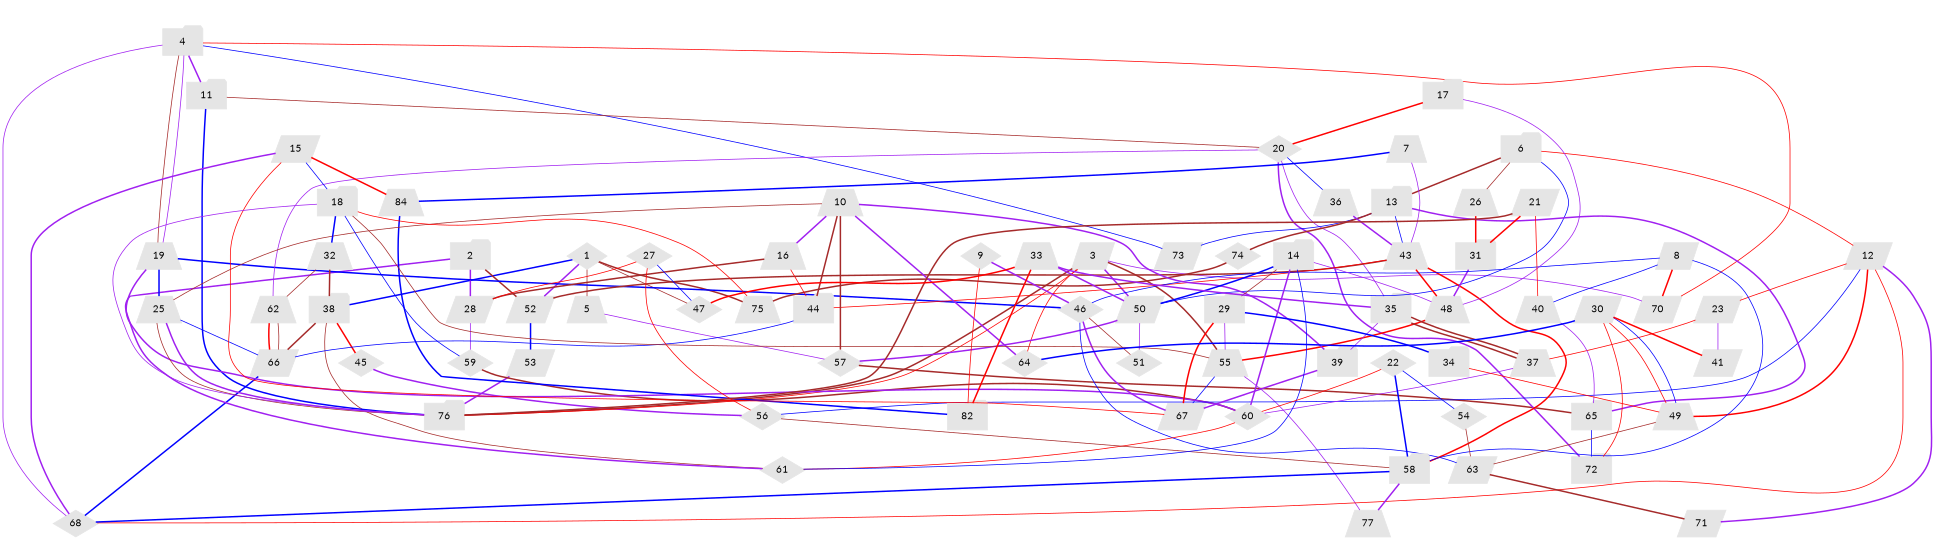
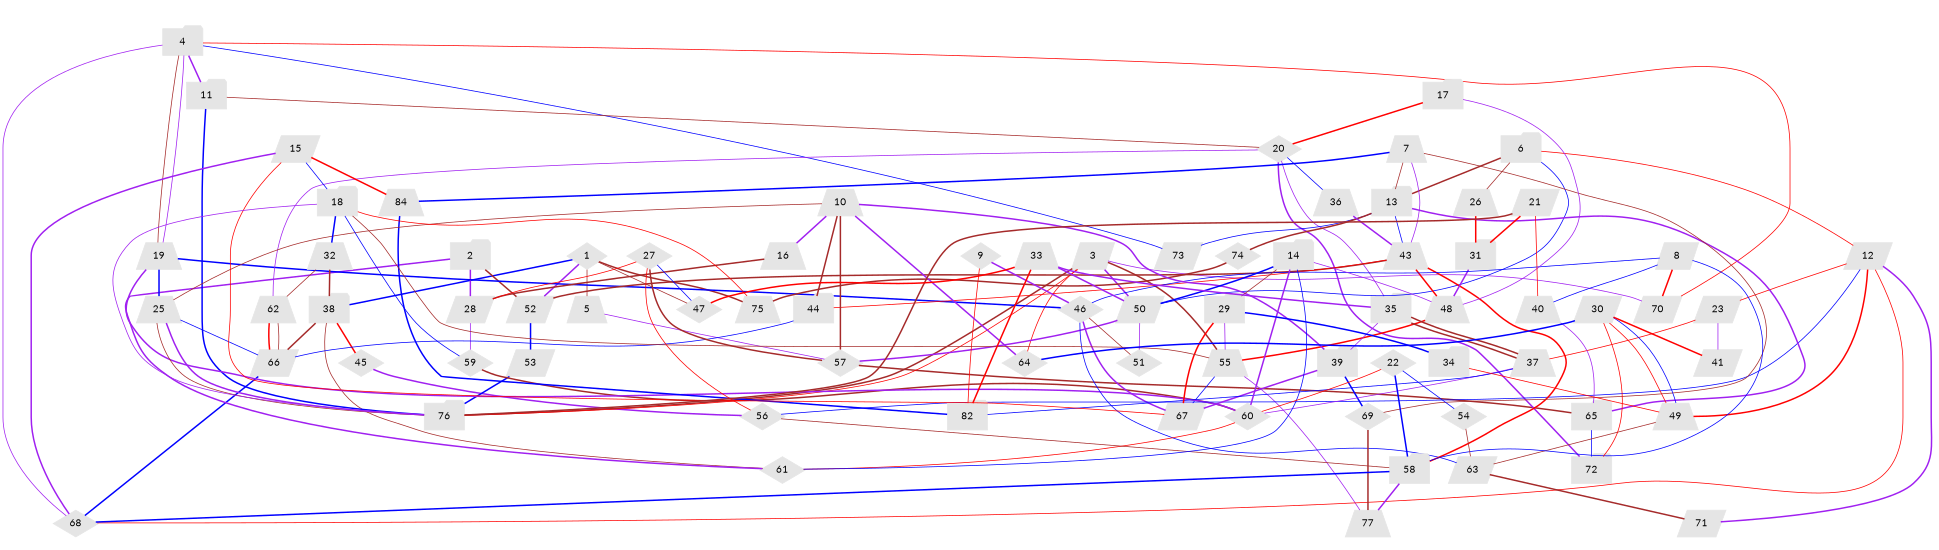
  graph {
    fontname=Lato
    node [color=gray90 fontname=Lato shape=trapezium style=filled]
    edge [color=purple fontname=Lato style=solid]
    1 [shape=diamond]
    5
    38 [shape=folder]
    47 [shape=diamond]
    52 [shape=parallelogram]
    75
    57 [shape=diamond]
    61 [shape=diamond]
    66 [shape=parallelogram]
    45 [shape=diamond]
    53 [shape=parallelogram]
    2 [shape=folder]
    28 [shape=parallelogram]
    59 [shape=diamond]
    3 [shape=parallelogram]
    50 [shape=parallelogram]
    55
    64 [shape=diamond]
    70 [shape=parallelogram]
    76 [shape=folder]
    51 [shape=diamond]
    67 [shape=parallelogram]
    77
    4 [shape=folder]
    11 [shape=folder]
    19
    68 [shape=diamond]
    73 [shape=parallelogram]
    20 [shape=diamond]
    46 [shape=diamond]
    25
    60 [shape=diamond]
    65 [shape=folder]
    6 [shape=folder]
    12 [shape=parallelogram]
    13 [shape=folder]
    26
    23 [shape=parallelogram]
    49
    56 [shape=diamond]
    71 [shape=parallelogram]
    43
    74 [shape=diamond]
    31 [shape=folder]
    7
    n46 [label=84]
+   69 [shape=diamond]
    n48 [label=82 shape=folder]
    58 [shape=folder]
    44 [shape=folder]
    48
    8 [shape=parallelogram]
    40
    63 [shape=parallelogram]
    9 [shape=diamond]
    10
    16
    39 [shape=folder]
    35 [shape=folder]
    36
    62
    72 [shape=folder]
    37
    41 [shape=parallelogram]
    14 [shape=folder]
    29 [shape=folder]
    34 [shape=folder]
    15 [shape=parallelogram]
    18 [shape=folder]
    32
    17 [shape=folder]
    21 [shape=parallelogram]
    22 [shape=diamond]
    54 [shape=diamond]
    27 [shape=diamond]
    30 [shape=parallelogram]
    33
    1 -- 5 [color=brown]
    1 -- 38 [color=blue style=bold]
    1 -- 47 [color=brown]
    1 -- 52 [style=bold]
    1 -- 75 [color=brown style=bold]
    5 -- 57
    38 -- 61 [color=brown]
    38 -- 66 [color=brown style=bold]
    38 -- 45 [color=red style=bold]
    52 -- 53 [color=blue style=bold]
    57 -- 65 [color=brown style=bold]
    66 -- 68 [color=blue style=bold]
    45 -- 56 [style=bold]
-   53 -- 76 [style=bold]
+   53 -- 76 [color=blue style=bold]
    2 -- 52 [color=brown style=bold]
    2 -- 61 [style=bold]
    2 -- 28 [style=bold]
    28 -- 59
    59 -- 60 [color=brown style=bold]
    3 -- 50 [style=bold]
    3 -- 55 [color=brown style=bold]
    3 -- 64 [color=red]
    3 -- 70
    3 -- 76 [color=brown style=bold]
    3 -- 76 [color=red]
    50 -- 57 [style=bold]
    50 -- 51
    55 -- 67 [color=blue]
    55 -- 77
    4 -- 70 [color=red]
    4 -- 11 [style=bold]
    4 -- 19 [color=brown]
    4 -- 19
    4 -- 68
    4 -- 73 [color=blue]
    11 -- 76 [color=blue style=bold]
    11 -- 20 [color=brown]
    19 -- 46 [color=blue style=bold]
    19 -- 25 [color=blue style=bold]
    19 -- 60 [style=bold]
    20 -- 35
    20 -- 36 [color=blue]
    20 -- 62
    20 -- 72 [style=bold]
    46 -- 51 [color=brown]
    46 -- 67 [style=bold]
    46 -- 63 [color=blue]
    25 -- 66 [color=blue]
    25 -- 76 [color=brown]
    25 -- 76 [style=bold]
    60 -- 61 [color=red]
    65 -- 72 [color=blue]
    6 -- 50 [color=blue]
    6 -- 12 [color=red]
    6 -- 13 [color=brown style=bold]
    6 -- 26 [color=brown]
    12 -- 68 [color=red]
    12 -- 23 [color=red]
    12 -- 49 [color=red style=bold]
    12 -- 56 [color=blue]
    12 -- 71 [style=bold]
    13 -- 73 [color=blue]
    13 -- 65 [style=bold]
    13 -- 43 [color=blue]
    13 -- 74 [color=brown style=bold]
    26 -- 31 [color=red style=bold]
    23 -- 37 [color=red]
    23 -- 41
    49 -- 63 [color=brown]
    56 -- 58 [color=brown]
    43 -- 52 [color=brown style=bold]
    43 -- 58 [color=red style=bold]
    43 -- 44 [color=red]
    43 -- 48 [color=red style=bold]
    74 -- 75 [color=brown style=bold]
    31 -- 48 [style=bold]
+   7 -- 13 [color=brown]
    7 -- 43
    7 -- n46 [color=blue style=bold]
+   7 -- 69 [color=brown]
    n46 -- n48 [color=blue style=bold]
+   69 -- 77 [color=brown style=bold]
    58 -- 77 [style=bold]
    58 -- 68 [color=blue style=bold]
    44 -- 66 [color=blue]
    48 -- 55 [color=red style=bold]
    8 -- 70 [color=red style=bold]
    8 -- 46 [color=blue]
    8 -- 58 [color=blue]
    8 -- 40 [color=blue]
    40 -- 65
    63 -- 71 [color=brown style=bold]
    9 -- 46 [style=bold]
    9 -- n48 [color=red]
    10 -- 57 [color=brown style=bold]
    10 -- 64 [style=bold]
    10 -- 25 [color=brown]
    10 -- 44 [color=brown style=bold]
    10 -- 16 [style=bold]
    10 -- 39 [style=bold]
    16 -- 28 [color=brown style=bold]
-   16 -- 44 [color=red]
    39 -- 67 [style=bold]
+   39 -- 69 [color=blue style=bold]
    35 -- 39
    35 -- 37 [color=brown style=bold]
    35 -- 37 [color=brown style=bold]
    36 -- 43 [style=bold]
    62 -- 66 [color=red style=bold]
    62 -- 66 [color=brown]
    37 -- 60
+   37 -- n48 [color=blue]
    14 -- 61 [color=blue]
    14 -- 50 [color=blue style=bold]
    14 -- 60 [style=bold]
    14 -- 48
    14 -- 29 [color=brown]
    29 -- 55
    29 -- 67 [color=red style=bold]
    29 -- 34 [color=blue style=bold]
    34 -- 49 [color=red]
    15 -- 67 [color=red]
    15 -- 68 [style=bold]
    15 -- n46 [color=red style=bold]
    15 -- 18 [color=blue]
    18 -- 75 [color=red]
    18 -- 59 [color=blue]
    18 -- 55 [color=brown]
    18 -- 76
    18 -- 32 [color=blue style=bold]
    32 -- 38 [color=brown style=bold]
    32 -- 62 [color=brown]
    17 -- 20 [color=red style=bold]
    17 -- 48
    21 -- 76 [color=brown style=bold]
    21 -- 31 [color=red style=bold]
    21 -- 40 [color=red]
    22 -- 60 [color=red]
    22 -- 58 [color=blue style=bold]
    22 -- 54 [color=blue]
    54 -- 63 [color=brown]
    27 -- 47 [color=blue]
+   27 -- 57 [color=brown style=bold]
    27 -- 28 [color=red]
    27 -- 56 [color=red]
    30 -- 64 [color=blue style=bold]
    30 -- 49 [color=red]
    30 -- 49 [color=blue]
    30 -- 72 [color=red]
    30 -- 41 [color=red style=bold]
    33 -- 47 [color=red style=bold]
    33 -- 50 [style=bold]
    33 -- n48 [color=red style=bold]
    33 -- 35 [style=bold]
  }
